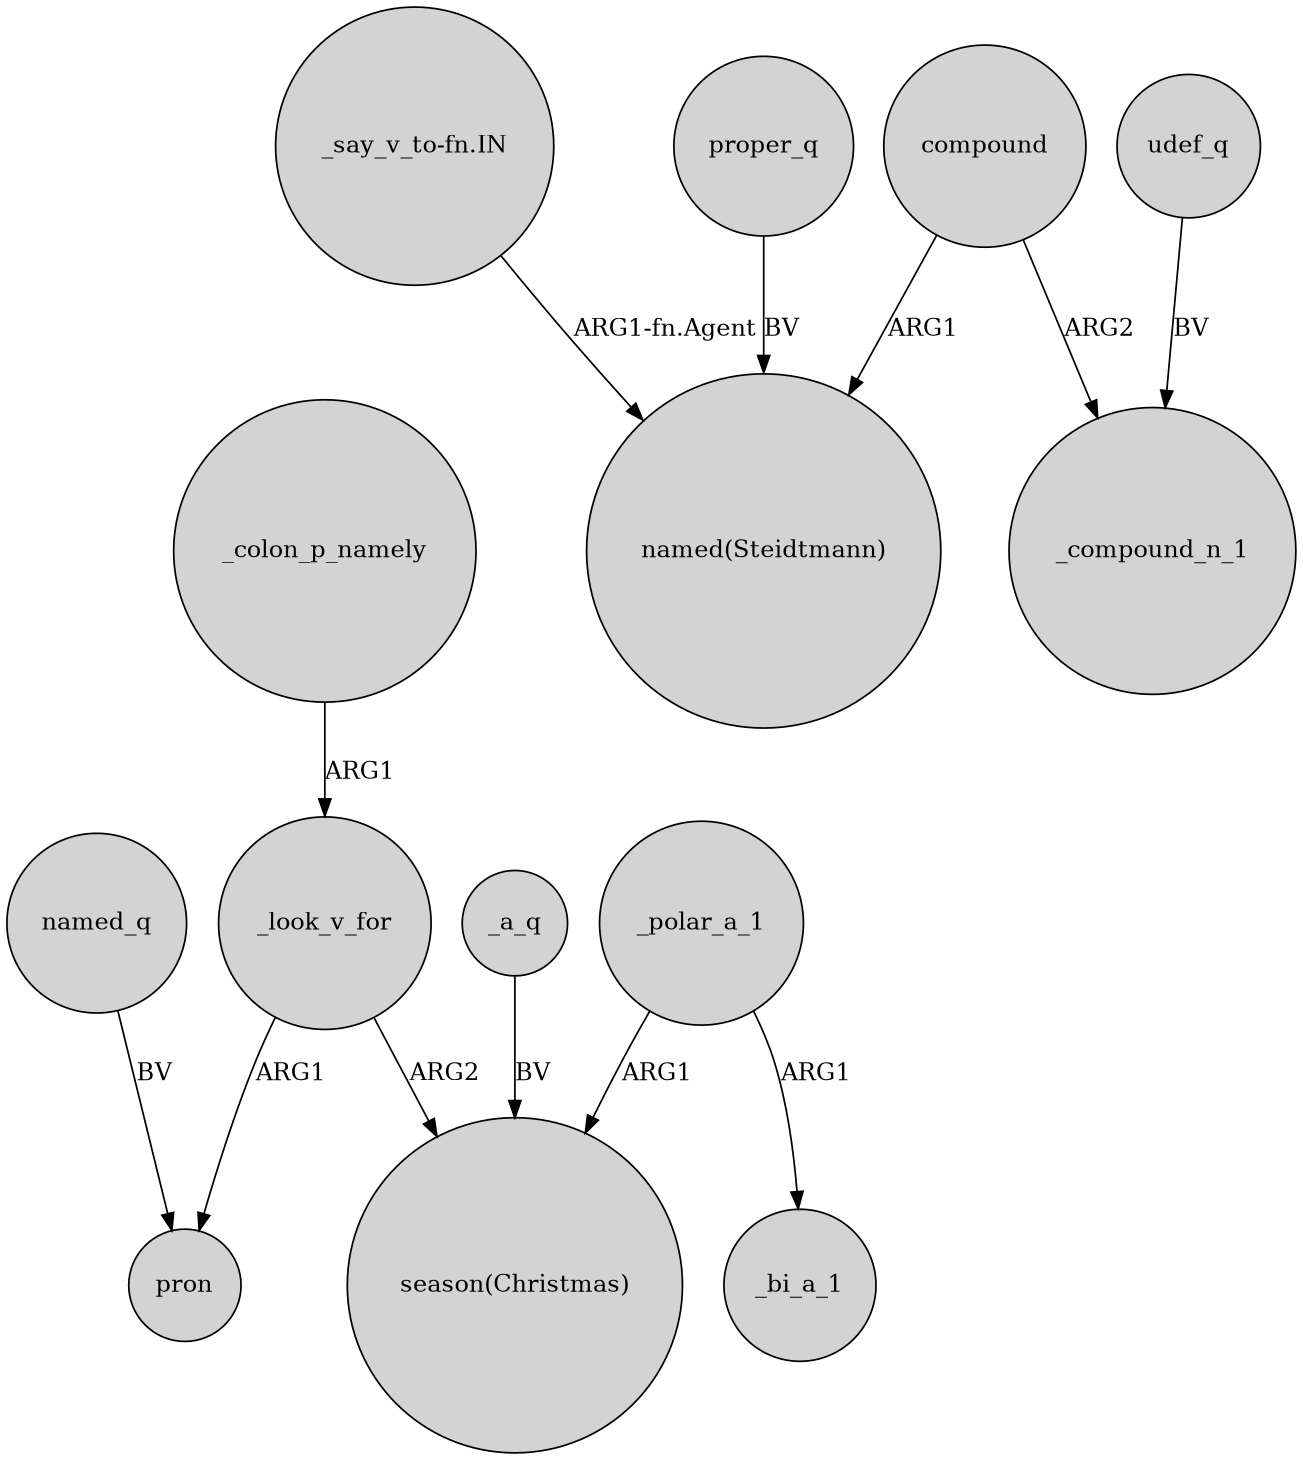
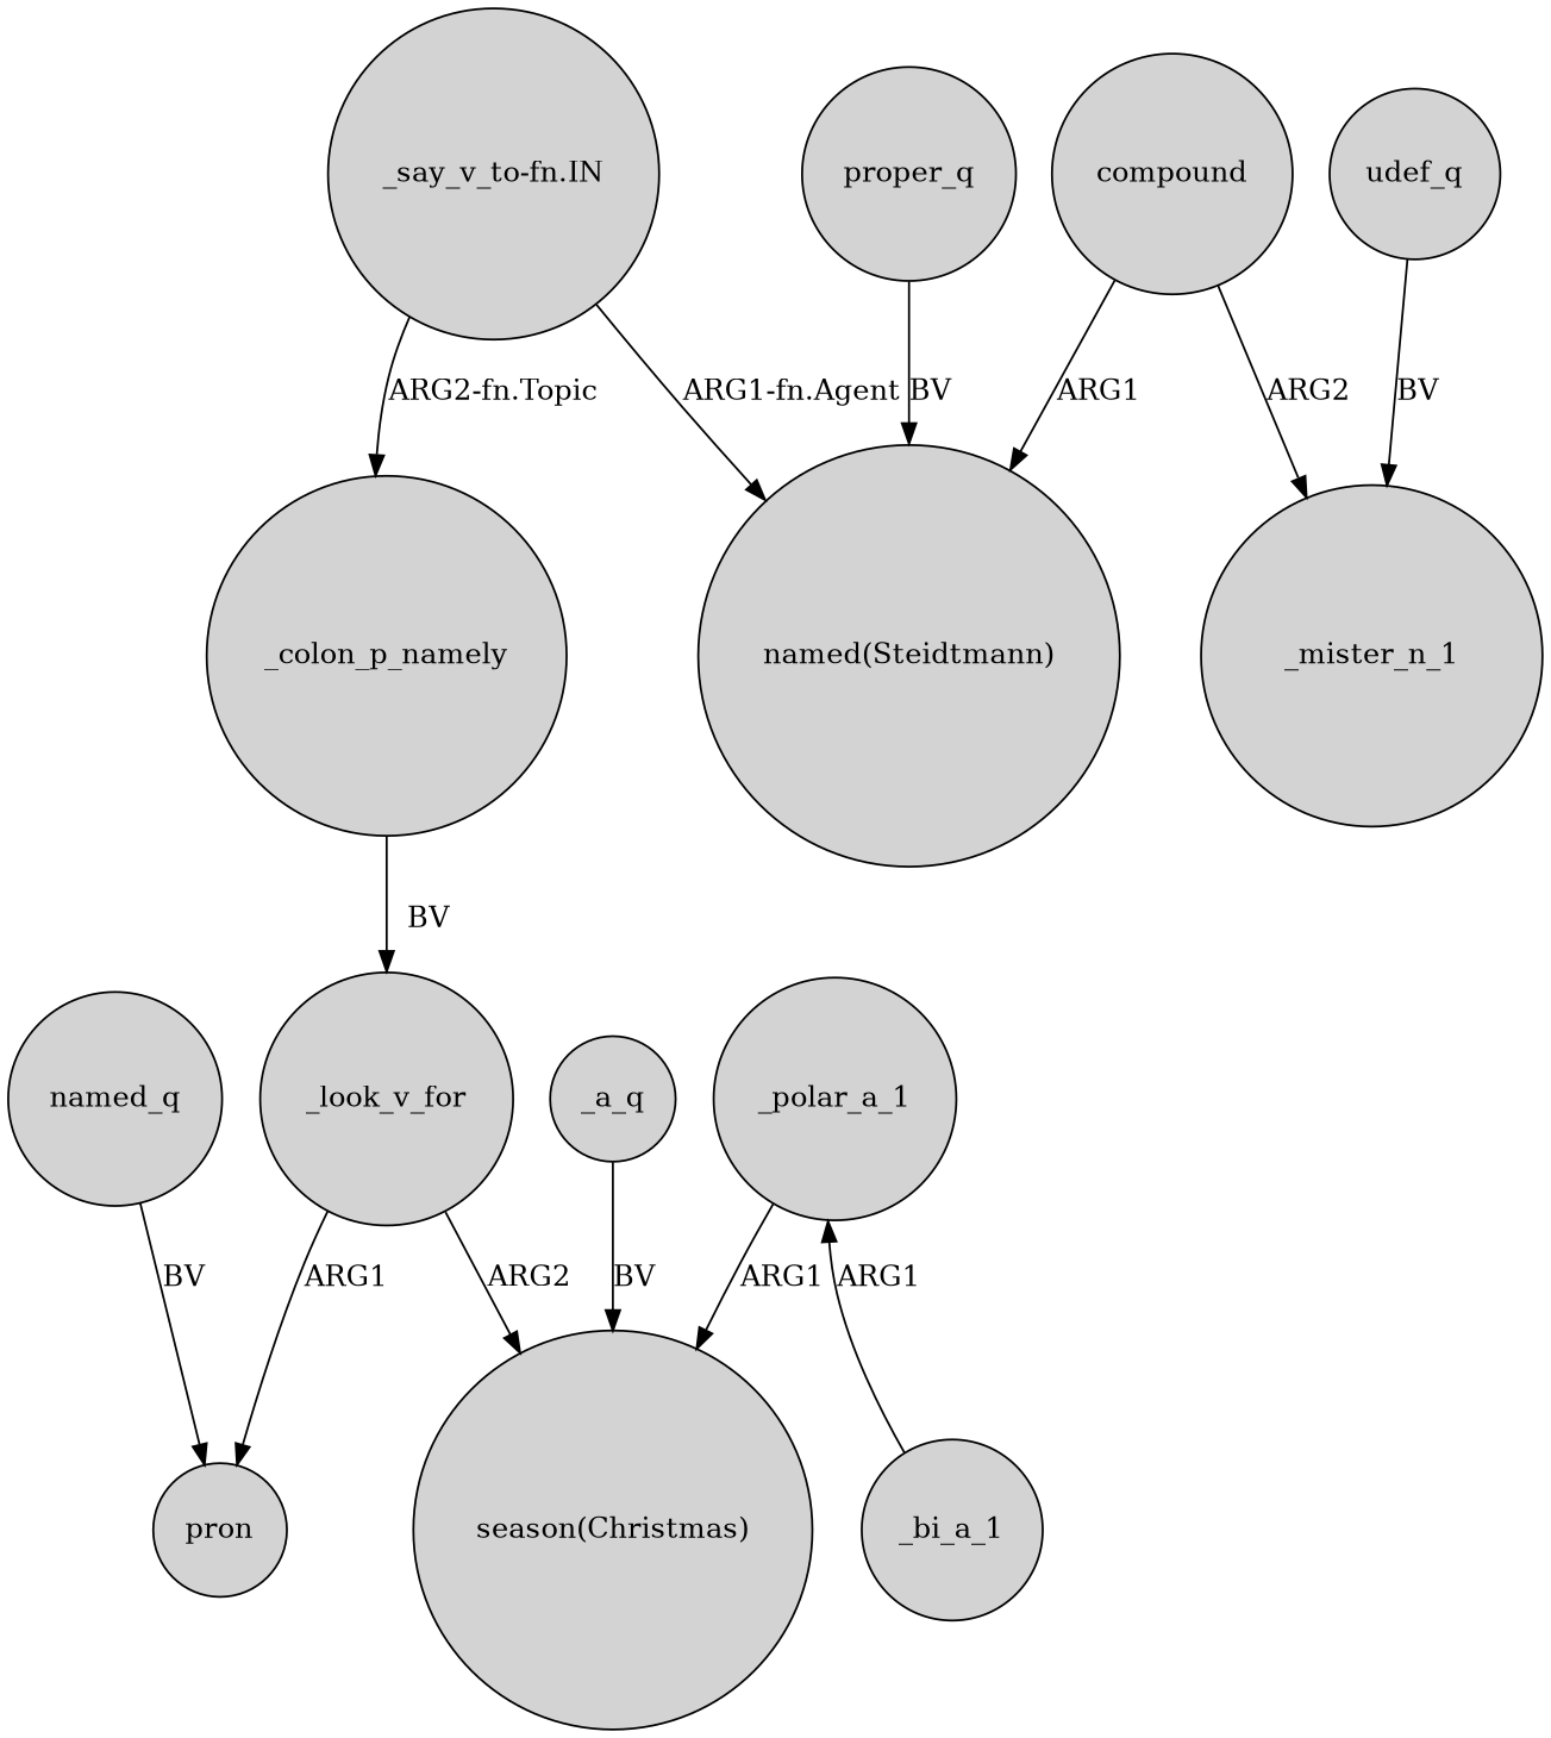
  digraph {
    node [shape=circle style=filled]
    _look_v_for
    pron
    "season(Christmas)"
    _a_q
    udef_q
-   _mister_n_1 [label=_compound_n_1]
+   _mister_n_1
    proper_q
    "named(Steidtmann)"
    _bi_a_1
    _polar_a_1
    "_say_v_to-fn.IN"
    _colon_p_namely
    compound
    n14 [label=named_q]
    _look_v_for -> pron [label=ARG1]
    _look_v_for -> "season(Christmas)" [label=ARG2]
    _a_q -> "season(Christmas)" [label=BV]
    udef_q -> _mister_n_1 [label=BV]
    proper_q -> "named(Steidtmann)" [label=BV]
-   _polar_a_1 -> _bi_a_1 [label=ARG1]
+   _bi_a_1 -> _polar_a_1 [label=ARG1]
    _polar_a_1 -> "season(Christmas)" [label=ARG1]
    "_say_v_to-fn.IN" -> "named(Steidtmann)" [label="ARG1-fn.Agent"]
-   _colon_p_namely -> _look_v_for [label=ARG1]
+   "_say_v_to-fn.IN" -> _colon_p_namely [label="ARG2-fn.Topic"]
+   _colon_p_namely -> _look_v_for [label=BV]
    compound -> _mister_n_1 [label=ARG2]
    compound -> "named(Steidtmann)" [label=ARG1]
    n14 -> pron [label=BV]
  }
